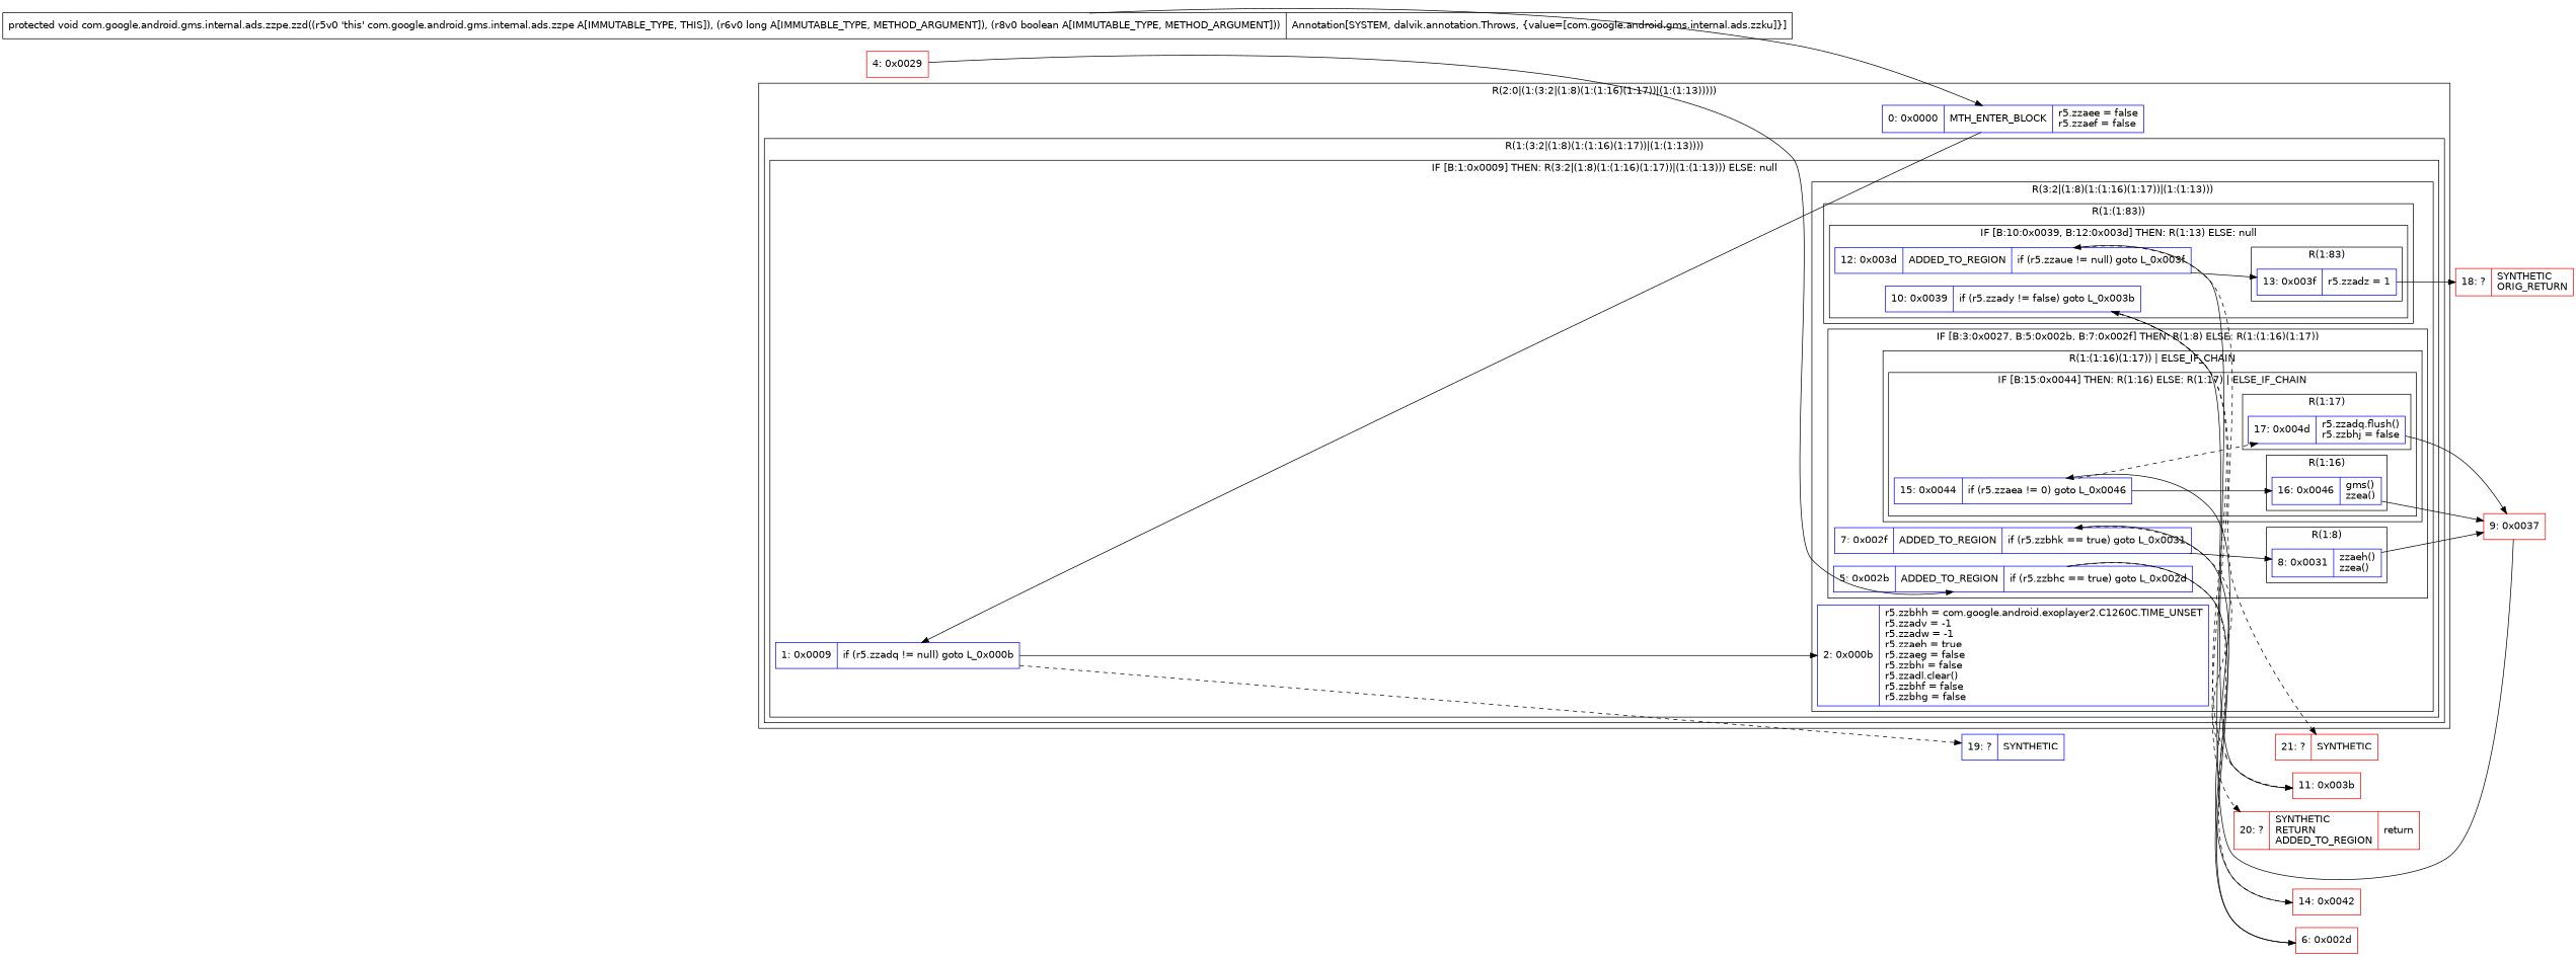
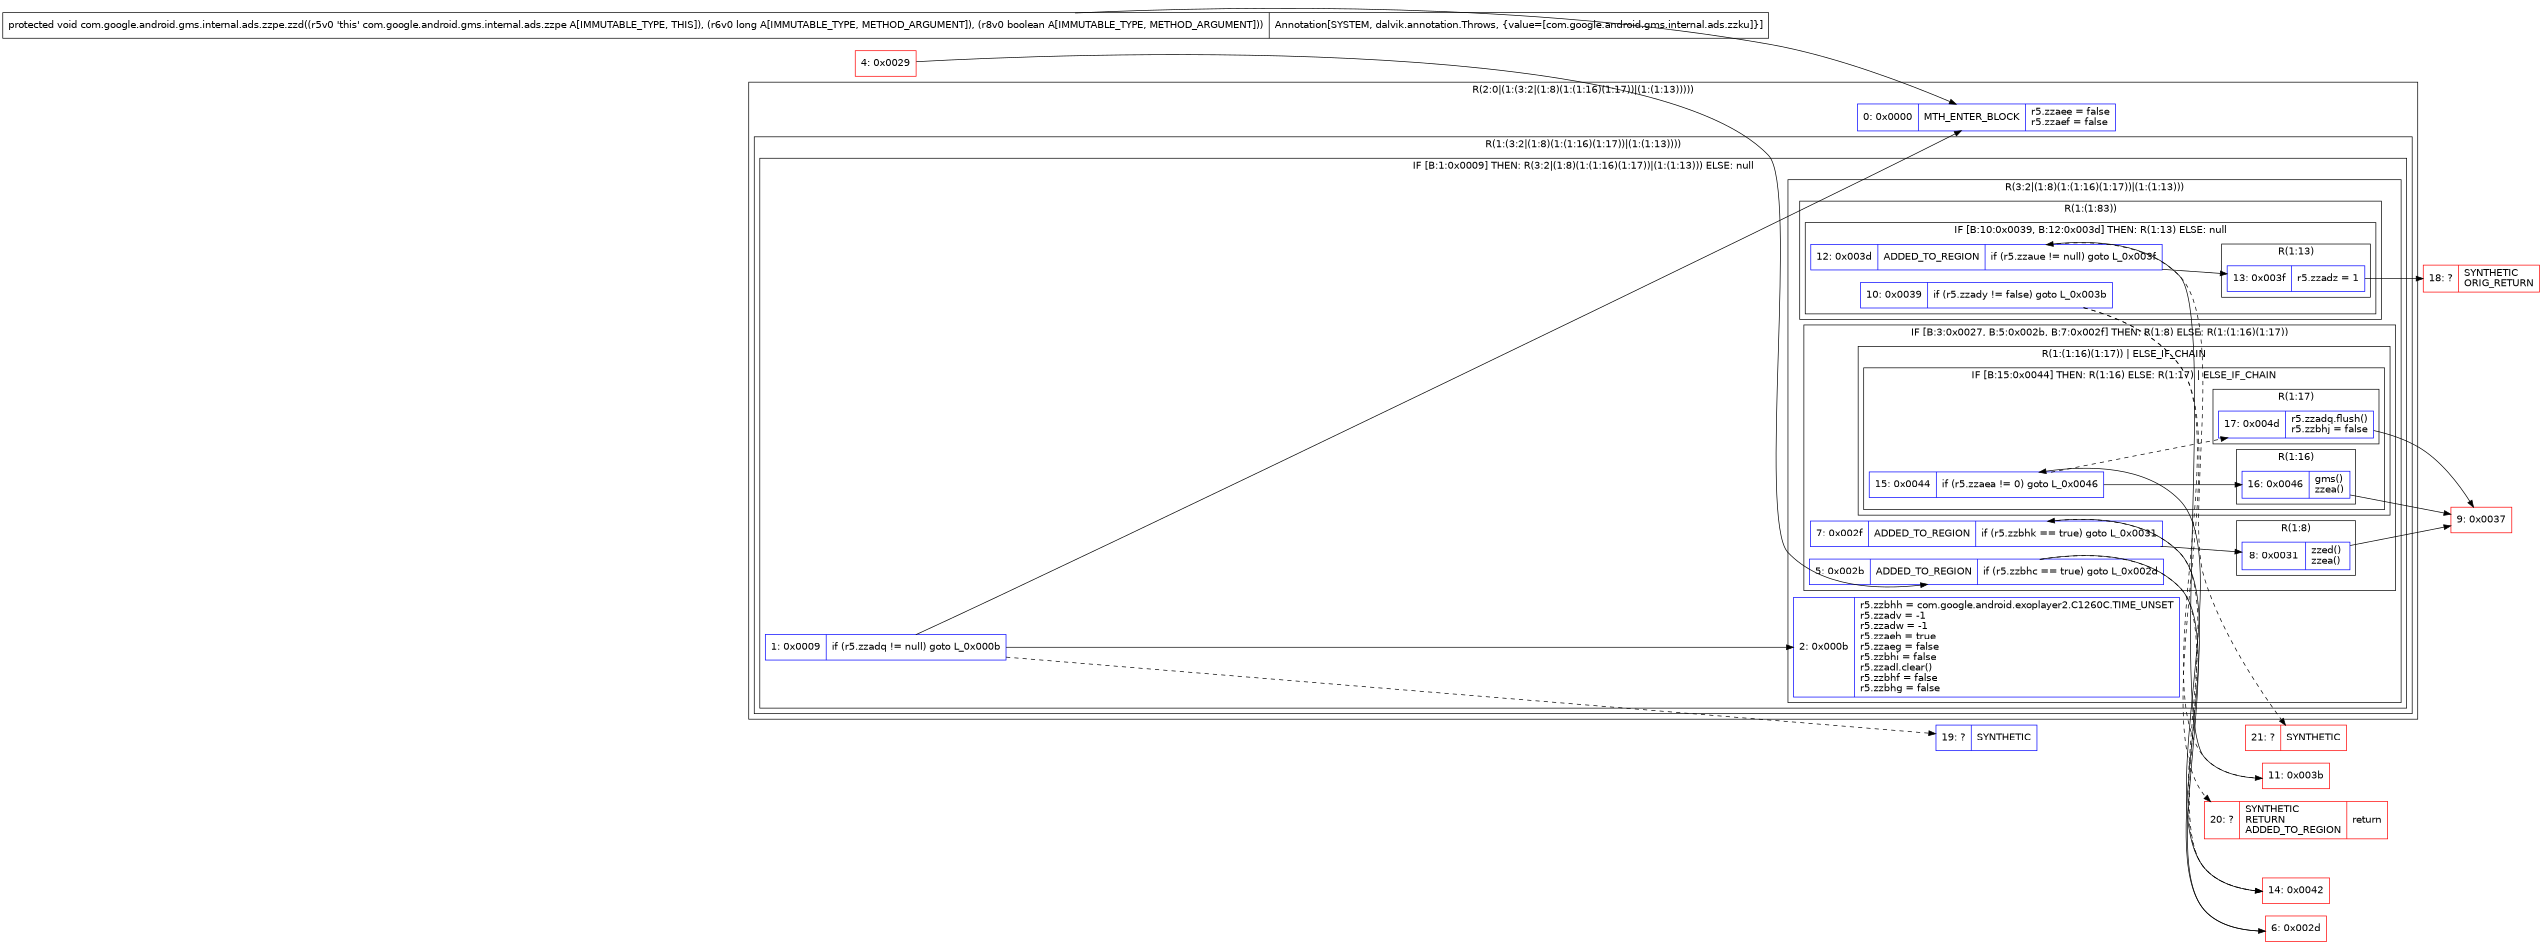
  digraph {
    fontname="DejaVu Sans"
    rankdir=LR
    node [color=blue fontname="DejaVu Sans" shape=record]
    edge [fontname="DejaVu Sans"]
-   n1 [label="{8\:\ 0x0031|zzaeh()\lzzea()\l}"]
+   n1 [label="{8\:\ 0x0031|zzed()\lzzea()\l}"]
    n2 [label="{16\:\ 0x0046|gms()\lzzea()\l}"]
    n3 [label="{17\:\ 0x004d|r5.zzadq.flush()\lr5.zzbhj = false\l}"]
    n4 [label="{15\:\ 0x0044|if (r5.zzaea != 0) goto L_0x0046\l}"]
    n5 [label="{5\:\ 0x002b|ADDED_TO_REGION\l|if (r5.zzbhc == true) goto L_0x002d\l}"]
    n6 [label="{7\:\ 0x002f|ADDED_TO_REGION\l|if (r5.zzbhk == true) goto L_0x0031\l}"]
    n7 [label="{13\:\ 0x003f|r5.zzadz = 1\l}"]
    n8 [label="{10\:\ 0x0039|if (r5.zzady != false) goto L_0x003b\l}"]
    n9 [label="{12\:\ 0x003d|ADDED_TO_REGION\l|if (r5.zzaue != null) goto L_0x003f\l}"]
    n10 [label="{2\:\ 0x000b|r5.zzbhh = com.google.android.exoplayer2.C1260C.TIME_UNSET\lr5.zzadv = \-1\lr5.zzadw = \-1\lr5.zzaeh = true\lr5.zzaeg = false\lr5.zzbhi = false\lr5.zzadl.clear()\lr5.zzbhf = false\lr5.zzbhg = false\l}"]
    n11 [label="{1\:\ 0x0009|if (r5.zzadq != null) goto L_0x000b\l}"]
    n12 [label="{0\:\ 0x0000|MTH_ENTER_BLOCK\l|r5.zzaee = false\lr5.zzaef = false\l}"]
    n13 [color=red label="{9\:\ 0x0037}"]
    n14 [color=red label="{6\:\ 0x002d}"]
    n15 [color=red label="{14\:\ 0x0042}"]
    n16 [color=red label="{18\:\ ?|SYNTHETIC\lORIG_RETURN\l}"]
    n17 [color=red label="{11\:\ 0x003b}"]
    n18 [color=red label="{20\:\ ?|SYNTHETIC\lRETURN\lADDED_TO_REGION\l|return\l}"]
    n19 [color=red label="{21\:\ ?|SYNTHETIC\l}"]
    n20 [label="{19\:\ ?|SYNTHETIC\l}"]
    n21 [color=red label="{4\:\ 0x0029}"]
    n22 [label="{protected void com.google.android.gms.internal.ads.zzpe.zzd((r5v0 'this' com.google.android.gms.internal.ads.zzpe A[IMMUTABLE_TYPE, THIS]), (r6v0 long A[IMMUTABLE_TYPE, METHOD_ARGUMENT]), (r8v0 boolean A[IMMUTABLE_TYPE, METHOD_ARGUMENT]))  | Annotation[SYSTEM, dalvik.annotation.Throws, \{value=[com.google.android.gms.internal.ads.zzku]\}]\l}" color=""]
    subgraph cluster_1 {
      label="R(2:0|(1:(3:2|(1:8)(1:(1:16)(1:17))|(1:(1:13)))))"
      n12
      subgraph cluster_2 {
        label="R(1:(3:2|(1:8)(1:(1:16)(1:17))|(1:(1:13))))"
        subgraph cluster_3 {
          label="IF [B:1:0x0009] THEN: R(3:2|(1:8)(1:(1:16)(1:17))|(1:(1:13))) ELSE: null"
          n11
          subgraph cluster_4 {
            label="R(3:2|(1:8)(1:(1:16)(1:17))|(1:(1:13)))"
            n10
            subgraph cluster_5 {
              label="IF [B:3:0x0027, B:5:0x002b, B:7:0x002f] THEN: R(1:8) ELSE: R(1:(1:16)(1:17))"
              n5
              n6
              subgraph cluster_6 {
                label="R(1:8)"
                n1
              }
              subgraph cluster_7 {
                label="R(1:(1:16)(1:17)) | ELSE_IF_CHAIN\l"
                subgraph cluster_8 {
                  label="IF [B:15:0x0044] THEN: R(1:16) ELSE: R(1:17) | ELSE_IF_CHAIN\l"
                  n4
                  subgraph cluster_9 {
                    label="R(1:16)"
                    n2
                  }
                  subgraph cluster_10 {
                    label="R(1:17)"
                    n3
                  }
                }
              }
            }
            subgraph cluster_11 {
              label="R(1:(1:83))"
              subgraph cluster_12 {
                label="IF [B:10:0x0039, B:12:0x003d] THEN: R(1:13) ELSE: null"
                n8
                n9
                subgraph cluster_13 {
-                 label="R(1:83)"
+                 label="R(1:13)"
                  n7
                }
              }
            }
          }
        }
      }
    }
    n1 -> n13
    n2 -> n13
    n3 -> n13
    n4 -> n2
    n4 -> n3 [style=dashed]
    n5 -> n14
    n5 -> n15 [style=dashed]
    n6 -> n1
-   n6 -> n17 [style=dashed]
+   n6 -> n15 [style=dashed]
    n7 -> n16
    n8 -> n17 [style=dashed]
    n8 -> n18 [style=dashed]
    n9 -> n7
    n9 -> n19 [style=dashed]
    n11 -> n10
    n11 -> n20 [style=dashed]
-   n12 -> n11
-   n13 -> n8
+   n11 -> n12
    n14 -> n6
    n15 -> n4
    n17 -> n9
    n21 -> n5
    n22 -> n12
  }
